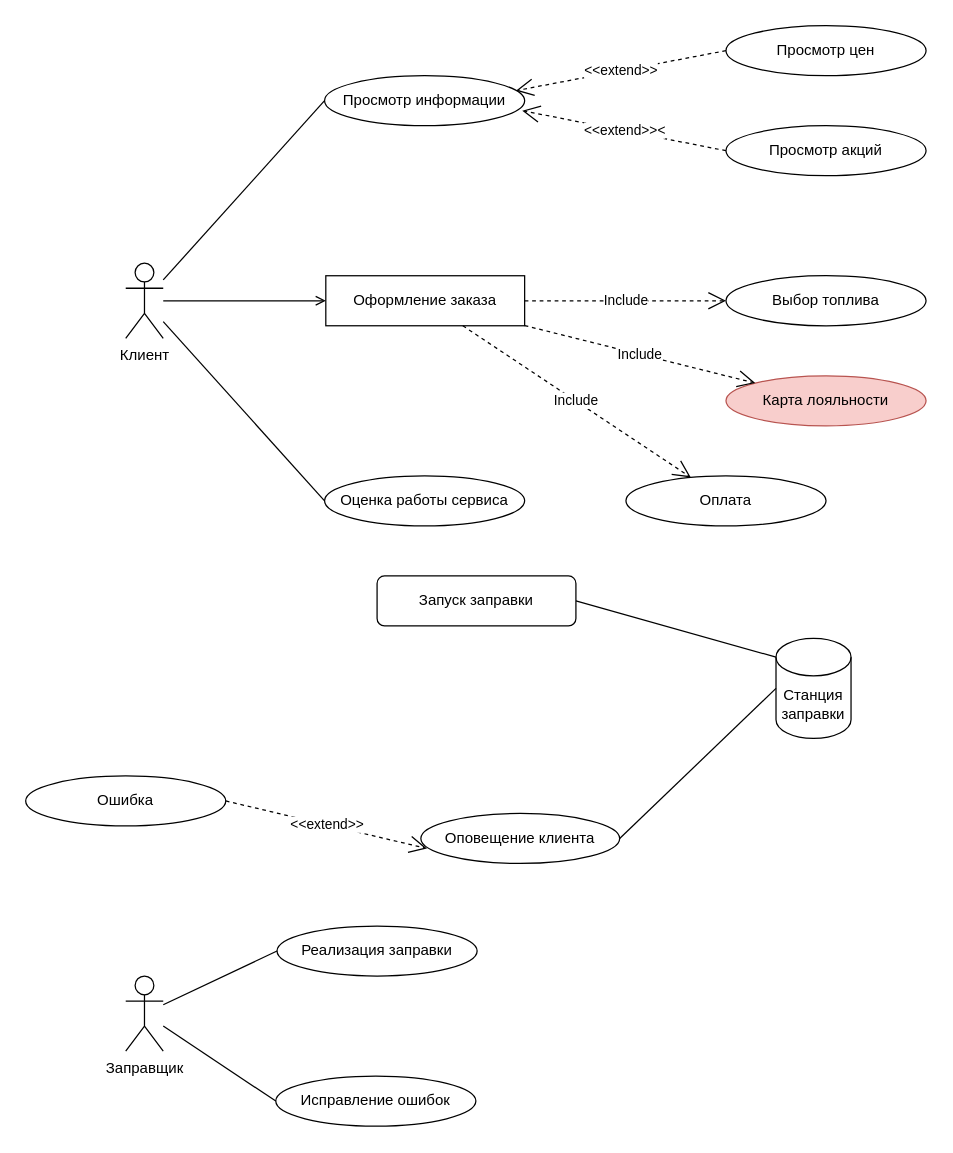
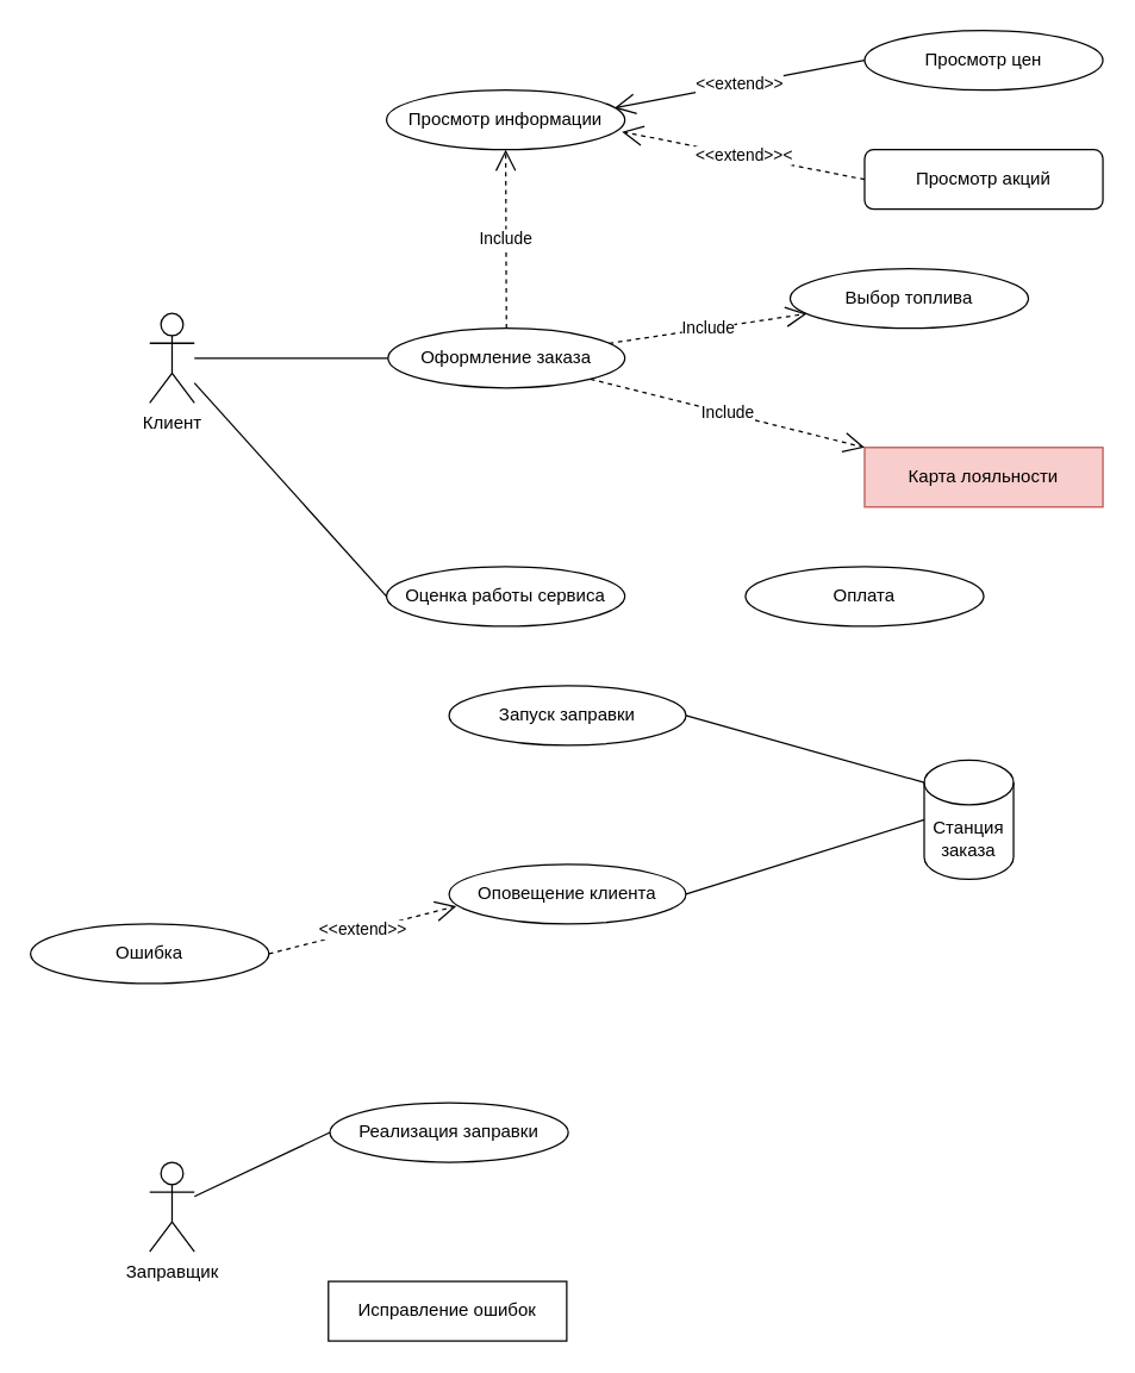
  <mxCell id="0" />
  <mxCell id="1" parent="0" />
  <mxCell id="2" value="Заправщик" style="shape=umlActor;verticalLabelPosition=bottom;verticalAlign=top;html=1;outlineConnect=0;" parent="1" vertex="1"><mxGeometry x="100" y="780" width="30" height="60" as="geometry" /></mxCell>
  <mxCell id="3" value="Просмотр информации" style="ellipse;whiteSpace=wrap;html=1;" parent="1" vertex="1"><mxGeometry x="259" y="60" width="160" height="40" as="geometry" /></mxCell>
- <mxCell id="4" value="Оформление заказа" style="whiteSpace=wrap;html=1;rounded=0;" parent="1" vertex="1"><mxGeometry x="260" y="220" width="159" height="40" as="geometry" /></mxCell>
+ <mxCell id="4" value="Оформление заказа" style="ellipse;whiteSpace=wrap;html=1;" parent="1" vertex="1"><mxGeometry x="260" y="220" width="159" height="40" as="geometry" /></mxCell>
  <mxCell id="5" value="Реализация заправки" style="ellipse;whiteSpace=wrap;html=1;" parent="1" vertex="1"><mxGeometry x="221" y="740" width="160" height="40" as="geometry" /></mxCell>
- <mxCell id="6" value="Исправление ошибок" style="ellipse;whiteSpace=wrap;html=1;" parent="1" vertex="1"><mxGeometry x="220" y="860" width="160" height="40" as="geometry" /></mxCell>
- <mxCell id="7" value="" style="endArrow=none;html=1;entryX=0;entryY=0.5;entryDx=0;entryDy=0;" parent="1" source="11" target="3" edge="1"><mxGeometry width="50" height="50" relative="1" as="geometry"><mxPoint x="250" y="70" as="sourcePoint" /><mxPoint x="350" y="20" as="targetPoint" /></mxGeometry></mxCell>
- <mxCell id="8" value="" style="endArrow=none;html=1;entryX=0;entryY=0.5;entryDx=0;entryDy=0;" parent="1" source="2" target="6" edge="1"><mxGeometry width="50" height="50" relative="1" as="geometry"><mxPoint x="330" y="506" as="sourcePoint" /><mxPoint x="440" y="506" as="targetPoint" /></mxGeometry></mxCell>
+ <mxCell id="6" value="Исправление ошибок" style="whiteSpace=wrap;html=1;rounded=0;" parent="1" vertex="1"><mxGeometry x="220" y="860" width="160" height="40" as="geometry" /></mxCell>
  <mxCell id="9" value="" style="endArrow=none;html=1;entryX=0;entryY=0.5;entryDx=0;entryDy=0;" parent="1" source="2" target="5" edge="1"><mxGeometry width="50" height="50" relative="1" as="geometry"><mxPoint x="320" y="456" as="sourcePoint" /><mxPoint x="400" y="446" as="targetPoint" /></mxGeometry></mxCell>
- <mxCell id="10" value="" style="endArrow=open;html=1;entryX=0;entryY=0.5;entryDx=0;entryDy=0;" parent="1" source="11" target="4" edge="1"><mxGeometry width="50" height="50" relative="1" as="geometry"><mxPoint x="220" y="70" as="sourcePoint" /><mxPoint x="350" y="69.5" as="targetPoint" /></mxGeometry></mxCell>
+ <mxCell id="10" value="" style="endArrow=none;html=1;entryX=0;entryY=0.5;entryDx=0;entryDy=0;" parent="1" source="11" target="4" edge="1"><mxGeometry width="50" height="50" relative="1" as="geometry"><mxPoint x="220" y="70" as="sourcePoint" /><mxPoint x="350" y="69.5" as="targetPoint" /></mxGeometry></mxCell>
  <mxCell id="11" value="Клиент" style="shape=umlActor;verticalLabelPosition=bottom;verticalAlign=top;html=1;outlineConnect=0;" parent="1" vertex="1"><mxGeometry x="100" y="210" width="30" height="60" as="geometry" /></mxCell>
  <mxCell id="12" value="Оценка работы сервиса" style="ellipse;whiteSpace=wrap;html=1;" parent="1" vertex="1"><mxGeometry x="259" y="380" width="160" height="40" as="geometry" /></mxCell>
  <mxCell id="13" value="" style="endArrow=none;html=1;entryX=0;entryY=0.5;entryDx=0;entryDy=0;" parent="1" source="11" target="12" edge="1"><mxGeometry width="50" height="50" relative="1" as="geometry"><mxPoint x="310" y="145" as="sourcePoint" /><mxPoint x="360" y="95" as="targetPoint" /></mxGeometry></mxCell>
- <mxCell id="14" value="Станция заправки" style="shape=cylinder3;whiteSpace=wrap;html=1;boundedLbl=1;backgroundOutline=1;size=15;" parent="1" vertex="1"><mxGeometry x="620" y="510" width="60" height="80" as="geometry" /></mxCell>
+ <mxCell id="14" value="Станция заказа" style="shape=cylinder3;whiteSpace=wrap;html=1;boundedLbl=1;backgroundOutline=1;size=15;" parent="1" vertex="1"><mxGeometry x="620" y="510" width="60" height="80" as="geometry" /></mxCell>
  <mxCell id="15" value="" style="endArrow=none;html=1;exitX=1;exitY=0.5;exitDx=0;exitDy=0;entryX=0;entryY=0;entryDx=0;entryDy=15;entryPerimeter=0;" parent="1" source="23" target="14" edge="1"><mxGeometry width="50" height="50" relative="1" as="geometry"><mxPoint x="450" y="550" as="sourcePoint" /><mxPoint x="580" y="230" as="targetPoint" /></mxGeometry></mxCell>
  <mxCell id="16" value="" style="endArrow=none;html=1;exitX=1;exitY=0.5;exitDx=0;exitDy=0;entryX=0;entryY=0.5;entryDx=0;entryDy=0;entryPerimeter=0;" parent="1" source="24" target="14" edge="1"><mxGeometry width="50" height="50" relative="1" as="geometry"><mxPoint x="460" y="600" as="sourcePoint" /><mxPoint x="580" y="230" as="targetPoint" /></mxGeometry></mxCell>
  <mxCell id="17" value="Просмотр цен" style="ellipse;whiteSpace=wrap;html=1;" parent="1" vertex="1"><mxGeometry x="580" y="20" width="160" height="40" as="geometry" /></mxCell>
- <mxCell id="18" value="Просмотр акций" style="ellipse;whiteSpace=wrap;html=1;" parent="1" vertex="1"><mxGeometry x="580" y="100" width="160" height="40" as="geometry" /></mxCell>
+ <mxCell id="18" value="Просмотр акций" style="whiteSpace=wrap;html=1;rounded=1;" parent="1" vertex="1"><mxGeometry x="580" y="100" width="160" height="40" as="geometry" /></mxCell>
  <mxCell id="19" value="Оплата" style="ellipse;whiteSpace=wrap;html=1;" parent="1" vertex="1"><mxGeometry x="500" y="380" width="160" height="40" as="geometry" /></mxCell>
- <mxCell id="20" value="Выбор топлива" style="ellipse;whiteSpace=wrap;html=1;" parent="1" vertex="1"><mxGeometry x="580" y="220" width="160" height="40" as="geometry" /></mxCell>
- <mxCell id="21" value="Карта лояльности" style="ellipse;whiteSpace=wrap;html=1;fillColor=#f8cecc;strokeColor=#b85450;" parent="1" vertex="1"><mxGeometry x="580" y="300" width="160" height="40" as="geometry" /></mxCell>
- <mxCell id="22" value="&amp;lt;&amp;lt;extend&amp;gt;&amp;gt;" style="endArrow=open;endSize=12;dashed=1;html=1;exitX=0;exitY=0.5;exitDx=0;exitDy=0;entryX=0.956;entryY=0.3;entryDx=0;entryDy=0;entryPerimeter=0;" parent="1" source="17" target="3" edge="1"><mxGeometry width="160" relative="1" as="geometry"><mxPoint x="360" y="170" as="sourcePoint" /><mxPoint x="520" y="170" as="targetPoint" /></mxGeometry></mxCell>
- <mxCell id="23" value="Запуск заправки" style="whiteSpace=wrap;html=1;rounded=1;" parent="1" vertex="1"><mxGeometry x="301" y="460" width="159" height="40" as="geometry" /></mxCell>
- <mxCell id="24" value="Оповещение клиента" style="ellipse;whiteSpace=wrap;html=1;" parent="1" vertex="1"><mxGeometry x="336" y="650" width="159" height="40" as="geometry" /></mxCell>
+ <mxCell id="20" value="Выбор топлива" style="ellipse;whiteSpace=wrap;html=1;" parent="1" vertex="1"><mxGeometry x="530" y="180" width="160" height="40" as="geometry" /></mxCell>
+ <mxCell id="21" value="Карта лояльности" style="whiteSpace=wrap;html=1;fillColor=#f8cecc;strokeColor=#b85450;rounded=0;" parent="1" vertex="1"><mxGeometry x="580" y="300" width="160" height="40" as="geometry" /></mxCell>
+ <mxCell id="22" value="&amp;lt;&amp;lt;extend&amp;gt;&amp;gt;" style="endArrow=open;endSize=12;dashed=0;html=1;exitX=0;exitY=0.5;exitDx=0;exitDy=0;entryX=0.956;entryY=0.3;entryDx=0;entryDy=0;entryPerimeter=0;" parent="1" source="17" target="3" edge="1"><mxGeometry width="160" relative="1" as="geometry"><mxPoint x="360" y="170" as="sourcePoint" /><mxPoint x="520" y="170" as="targetPoint" /></mxGeometry></mxCell>
+ <mxCell id="23" value="Запуск заправки" style="ellipse;whiteSpace=wrap;html=1;" parent="1" vertex="1"><mxGeometry x="301" y="460" width="159" height="40" as="geometry" /></mxCell>
+ <mxCell id="24" value="Оповещение клиента" style="ellipse;whiteSpace=wrap;html=1;" parent="1" vertex="1"><mxGeometry x="301" y="580" width="159" height="40" as="geometry" /></mxCell>
  <mxCell id="25" value="Ошибка" style="ellipse;whiteSpace=wrap;html=1;" parent="1" vertex="1"><mxGeometry x="20" y="620" width="160" height="40" as="geometry" /></mxCell>
  <mxCell id="26" value="&amp;lt;&amp;lt;extend&amp;gt;&amp;gt;&amp;lt;" style="endArrow=open;endSize=12;dashed=1;html=1;exitX=0;exitY=0.5;exitDx=0;exitDy=0;entryX=0.988;entryY=0.7;entryDx=0;entryDy=0;entryPerimeter=0;" parent="1" source="18" target="3" edge="1"><mxGeometry width="160" relative="1" as="geometry"><mxPoint x="290" y="250" as="sourcePoint" /><mxPoint x="450" y="250" as="targetPoint" /></mxGeometry></mxCell>
  <mxCell id="27" value="Include" style="endArrow=open;endSize=12;dashed=1;html=1;" parent="1" source="4" target="20" edge="1"><mxGeometry width="160" relative="1" as="geometry"><mxPoint x="350" y="250" as="sourcePoint" /><mxPoint x="510" y="250" as="targetPoint" /></mxGeometry></mxCell>
- <mxCell id="28" value="Include" style="endArrow=open;endSize=12;dashed=1;html=1;" parent="1" source="4" target="19" edge="1"><mxGeometry width="160" relative="1" as="geometry"><mxPoint x="350" y="250" as="sourcePoint" /><mxPoint x="510" y="250" as="targetPoint" /></mxGeometry></mxCell>
+ <mxCell id="28" value="Include" style="endArrow=open;endSize=12;dashed=1;html=1;" parent="1" source="4" target="3" edge="1"><mxGeometry width="160" relative="1" as="geometry"><mxPoint x="350" y="250" as="sourcePoint" /><mxPoint x="510" y="250" as="targetPoint" /></mxGeometry></mxCell>
  <mxCell id="29" value="Include" style="endArrow=open;endSize=12;dashed=1;html=1;" parent="1" source="4" target="21" edge="1"><mxGeometry width="160" relative="1" as="geometry"><mxPoint x="350" y="250" as="sourcePoint" /><mxPoint x="510" y="250" as="targetPoint" /></mxGeometry></mxCell>
  <mxCell id="30" value="&amp;lt;&amp;lt;extend&amp;gt;&amp;gt;" style="endArrow=open;endSize=12;dashed=1;html=1;exitX=1;exitY=0.5;exitDx=0;exitDy=0;entryX=0.031;entryY=0.7;entryDx=0;entryDy=0;entryPerimeter=0;" parent="1" source="25" target="24" edge="1"><mxGeometry width="160" relative="1" as="geometry"><mxPoint x="370" y="510" as="sourcePoint" /><mxPoint x="530" y="510" as="targetPoint" /></mxGeometry></mxCell>
